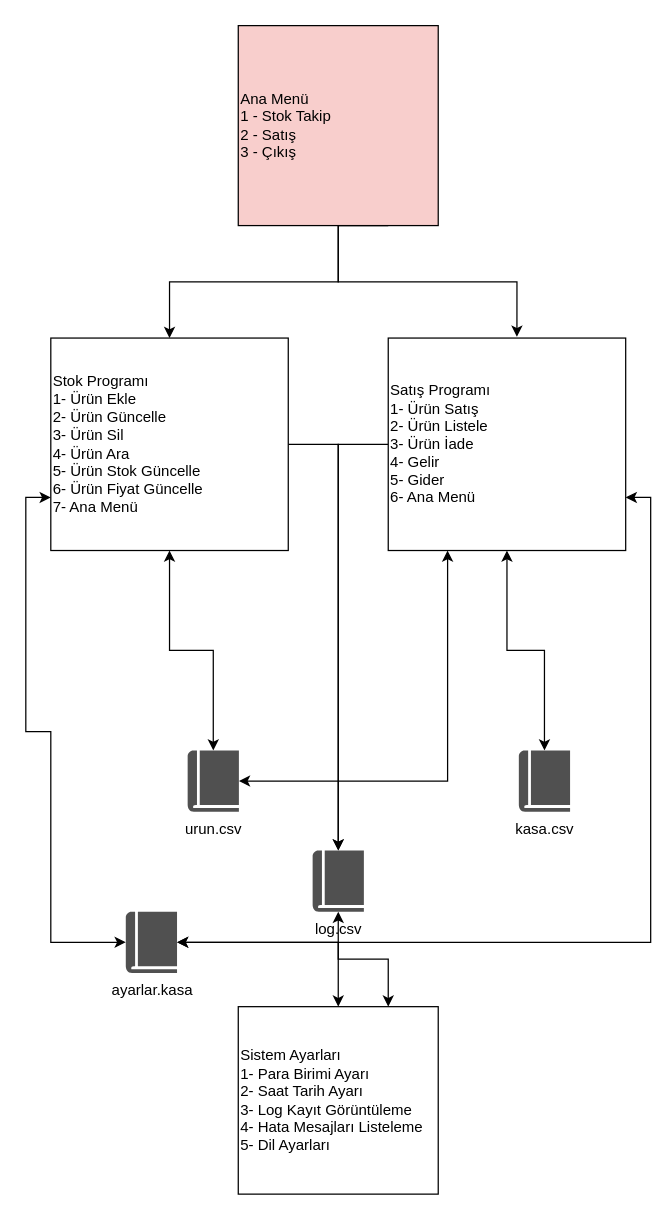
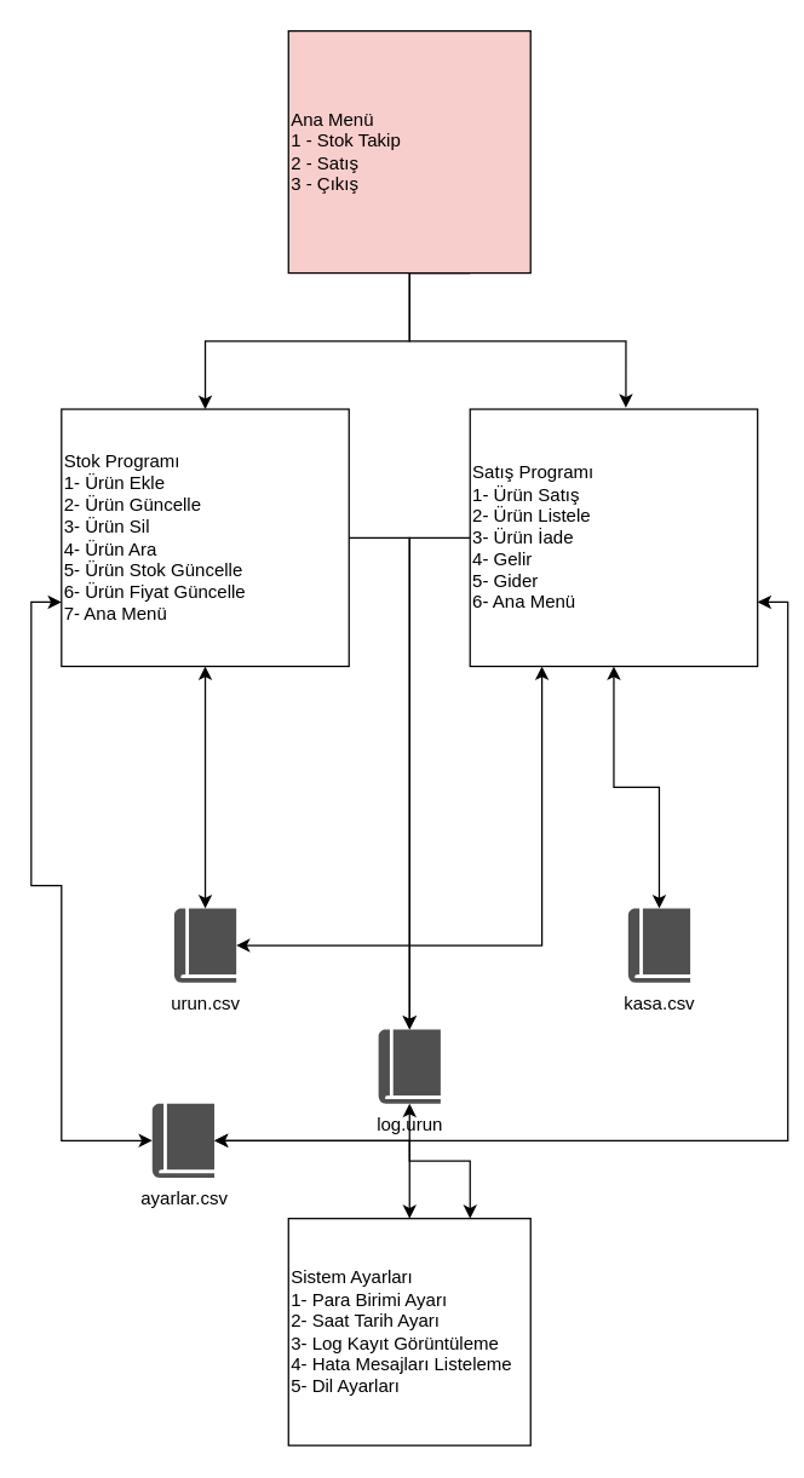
  <mxCell id="0" />
  <mxCell id="1" parent="0" />
  <mxCell id="2" style="edgeStyle=orthogonalEdgeStyle;rounded=0;orthogonalLoop=1;jettySize=auto;html=1;startArrow=classic;startFill=1;" edge="1" parent="1" source="4" target="12"><mxGeometry relative="1" as="geometry" /></mxCell>
  <mxCell id="3" style="edgeStyle=orthogonalEdgeStyle;rounded=0;orthogonalLoop=1;jettySize=auto;html=1;exitX=1;exitY=0.5;exitDx=0;exitDy=0;" edge="1" parent="1" source="4" target="15"><mxGeometry relative="1" as="geometry" /></mxCell>
  <mxCell id="4" value="Stok Programı&lt;br&gt;1- Ürün Ekle&lt;br&gt;2- Ürün Güncelle&lt;br&gt;3- Ürün Sil&lt;br&gt;4- Ürün Ara&lt;br&gt;5- Ürün Stok Güncelle&lt;br&gt;6- Ürün Fiyat Güncelle&lt;br&gt;7- Ana Menü" style="rounded=0;whiteSpace=wrap;html=1;align=left;" vertex="1" parent="1"><mxGeometry x="40" y="270" width="190" height="170" as="geometry" /></mxCell>
  <mxCell id="5" style="edgeStyle=orthogonalEdgeStyle;rounded=0;orthogonalLoop=1;jettySize=auto;html=1;exitX=0;exitY=0.5;exitDx=0;exitDy=0;" edge="1" parent="1" source="7" target="15"><mxGeometry relative="1" as="geometry"><mxPoint x="260" y="680" as="targetPoint" /></mxGeometry></mxCell>
  <mxCell id="6" style="edgeStyle=orthogonalEdgeStyle;rounded=0;orthogonalLoop=1;jettySize=auto;html=1;startArrow=classic;startFill=1;" edge="1" parent="1" source="7" target="13"><mxGeometry relative="1" as="geometry" /></mxCell>
  <mxCell id="7" value="Satış Programı&lt;br&gt;1- Ürün Satış&lt;br&gt;2- Ürün Listele&lt;br&gt;3- Ürün İade&lt;br&gt;4- Gelir&lt;br&gt;5- Gider&lt;br&gt;6- Ana Menü" style="rounded=0;whiteSpace=wrap;html=1;align=left;" vertex="1" parent="1"><mxGeometry x="310" y="270" width="190" height="170" as="geometry" /></mxCell>
  <mxCell id="8" style="edgeStyle=orthogonalEdgeStyle;rounded=0;orthogonalLoop=1;jettySize=auto;html=1;" edge="1" parent="1" source="10" target="4"><mxGeometry relative="1" as="geometry" /></mxCell>
  <mxCell id="9" style="edgeStyle=orthogonalEdgeStyle;rounded=0;orthogonalLoop=1;jettySize=auto;html=1;exitX=0.75;exitY=1;exitDx=0;exitDy=0;entryX=0.542;entryY=-0.006;entryDx=0;entryDy=0;entryPerimeter=0;" edge="1" parent="1" source="10" target="7"><mxGeometry relative="1" as="geometry"><Array as="points"><mxPoint x="270" y="180" /><mxPoint x="270" y="225" /><mxPoint x="413" y="225" /></Array></mxGeometry></mxCell>
  <mxCell id="10" value="Ana Menü&lt;br&gt;1 - Stok Takip&lt;br&gt;2 - Satış&lt;br&gt;3 - Çıkış" style="rounded=0;whiteSpace=wrap;html=1;align=left;fillColor=#f8cecc;" vertex="1" parent="1"><mxGeometry x="190" y="20" width="160" height="160" as="geometry" /></mxCell>
  <mxCell id="11" style="edgeStyle=orthogonalEdgeStyle;rounded=0;orthogonalLoop=1;jettySize=auto;html=1;entryX=0.25;entryY=1;entryDx=0;entryDy=0;startArrow=classic;startFill=1;" edge="1" parent="1" source="12" target="7"><mxGeometry relative="1" as="geometry" /></mxCell>
- <mxCell id="12" value="urun.csv" style="sketch=0;pointerEvents=1;shadow=0;dashed=0;html=1;strokeColor=none;fillColor=#505050;labelPosition=center;verticalLabelPosition=bottom;verticalAlign=top;outlineConnect=0;align=center;shape=mxgraph.office.concepts.book_journal;" vertex="1" parent="1"><mxGeometry x="149.5" y="600" width="41" height="49" as="geometry" /></mxCell>
+ <mxCell id="12" value="urun.csv" style="sketch=0;pointerEvents=1;shadow=0;dashed=0;html=1;strokeColor=none;fillColor=#505050;labelPosition=center;verticalLabelPosition=bottom;verticalAlign=top;outlineConnect=0;align=center;shape=mxgraph.office.concepts.book_journal;" vertex="1" parent="1"><mxGeometry x="114.5" y="600" width="41" height="49" as="geometry" /></mxCell>
  <mxCell id="13" value="kasa.csv" style="sketch=0;pointerEvents=1;shadow=0;dashed=0;html=1;strokeColor=none;fillColor=#505050;labelPosition=center;verticalLabelPosition=bottom;verticalAlign=top;outlineConnect=0;align=center;shape=mxgraph.office.concepts.book_journal;" vertex="1" parent="1"><mxGeometry x="414.5" y="600" width="41" height="49" as="geometry" /></mxCell>
  <mxCell id="14" style="edgeStyle=orthogonalEdgeStyle;rounded=0;orthogonalLoop=1;jettySize=auto;html=1;entryX=0.75;entryY=0;entryDx=0;entryDy=0;startArrow=classic;startFill=1;" edge="1" parent="1" source="15" target="16"><mxGeometry relative="1" as="geometry" /></mxCell>
- <mxCell id="15" value="log.csv" style="sketch=0;pointerEvents=1;shadow=0;dashed=0;html=1;strokeColor=none;fillColor=#505050;labelPosition=center;verticalLabelPosition=bottom;verticalAlign=top;outlineConnect=0;align=center;shape=mxgraph.office.concepts.book_journal;" vertex="1" parent="1"><mxGeometry x="249.5" y="680" width="41" height="49" as="geometry" /></mxCell>
+ <mxCell id="15" value="log.urun" style="sketch=0;pointerEvents=1;shadow=0;dashed=0;html=1;strokeColor=none;fillColor=#505050;labelPosition=center;verticalLabelPosition=bottom;verticalAlign=top;outlineConnect=0;align=center;shape=mxgraph.office.concepts.book_journal;" vertex="1" parent="1"><mxGeometry x="249.5" y="680" width="41" height="49" as="geometry" /></mxCell>
  <mxCell id="16" value="Sistem Ayarları&lt;br&gt;1- Para Birimi Ayarı&lt;br&gt;2- Saat Tarih Ayarı&lt;br&gt;3- Log Kayıt Görüntüleme&lt;br&gt;4- Hata Mesajları Listeleme&lt;br&gt;5- Dil Ayarları" style="rounded=0;whiteSpace=wrap;html=1;align=left;" vertex="1" parent="1"><mxGeometry x="190" y="805" width="160" height="150" as="geometry" /></mxCell>
  <mxCell id="17" style="edgeStyle=orthogonalEdgeStyle;rounded=0;orthogonalLoop=1;jettySize=auto;html=1;entryX=0;entryY=0.75;entryDx=0;entryDy=0;startArrow=classic;startFill=1;" edge="1" parent="1" source="20" target="4"><mxGeometry relative="1" as="geometry"><Array as="points"><mxPoint x="40" y="754" /><mxPoint x="40" y="585" /><mxPoint x="20" y="585" /><mxPoint x="20" y="398" /></Array></mxGeometry></mxCell>
  <mxCell id="18" style="edgeStyle=orthogonalEdgeStyle;rounded=0;orthogonalLoop=1;jettySize=auto;html=1;startArrow=classic;startFill=1;" edge="1" parent="1" source="20" target="16"><mxGeometry relative="1" as="geometry" /></mxCell>
  <mxCell id="19" style="edgeStyle=orthogonalEdgeStyle;rounded=0;orthogonalLoop=1;jettySize=auto;html=1;entryX=1;entryY=0.75;entryDx=0;entryDy=0;startArrow=classic;startFill=1;" edge="1" parent="1" source="20" target="7"><mxGeometry relative="1" as="geometry" /></mxCell>
- <mxCell id="20" value="ayarlar.kasa" style="sketch=0;pointerEvents=1;shadow=0;dashed=0;html=1;strokeColor=none;fillColor=#505050;labelPosition=center;verticalLabelPosition=bottom;verticalAlign=top;outlineConnect=0;align=center;shape=mxgraph.office.concepts.book_journal;" vertex="1" parent="1"><mxGeometry x="100" y="729" width="41" height="49" as="geometry" /></mxCell>
+ <mxCell id="20" value="ayarlar.csv" style="sketch=0;pointerEvents=1;shadow=0;dashed=0;html=1;strokeColor=none;fillColor=#505050;labelPosition=center;verticalLabelPosition=bottom;verticalAlign=top;outlineConnect=0;align=center;shape=mxgraph.office.concepts.book_journal;" vertex="1" parent="1"><mxGeometry x="100" y="729" width="41" height="49" as="geometry" /></mxCell>
